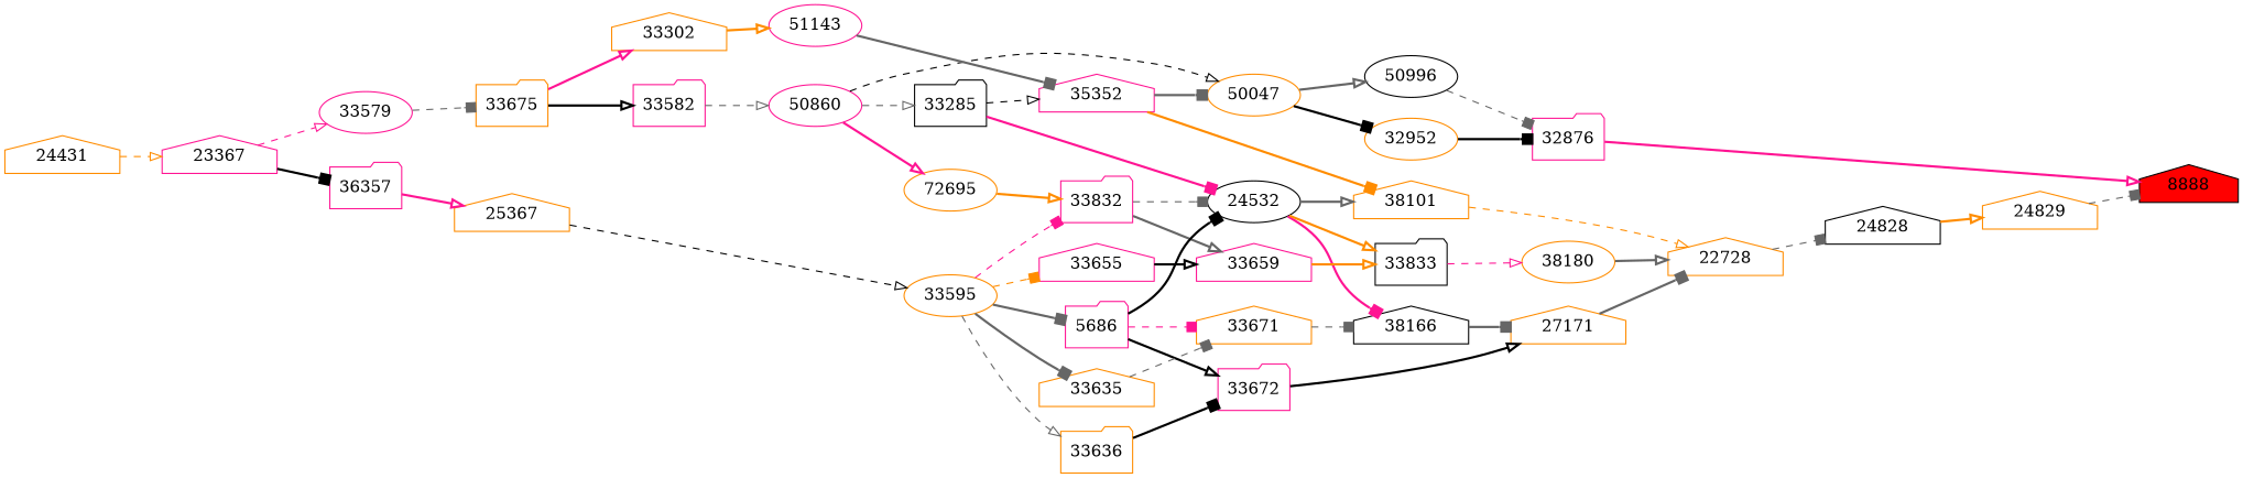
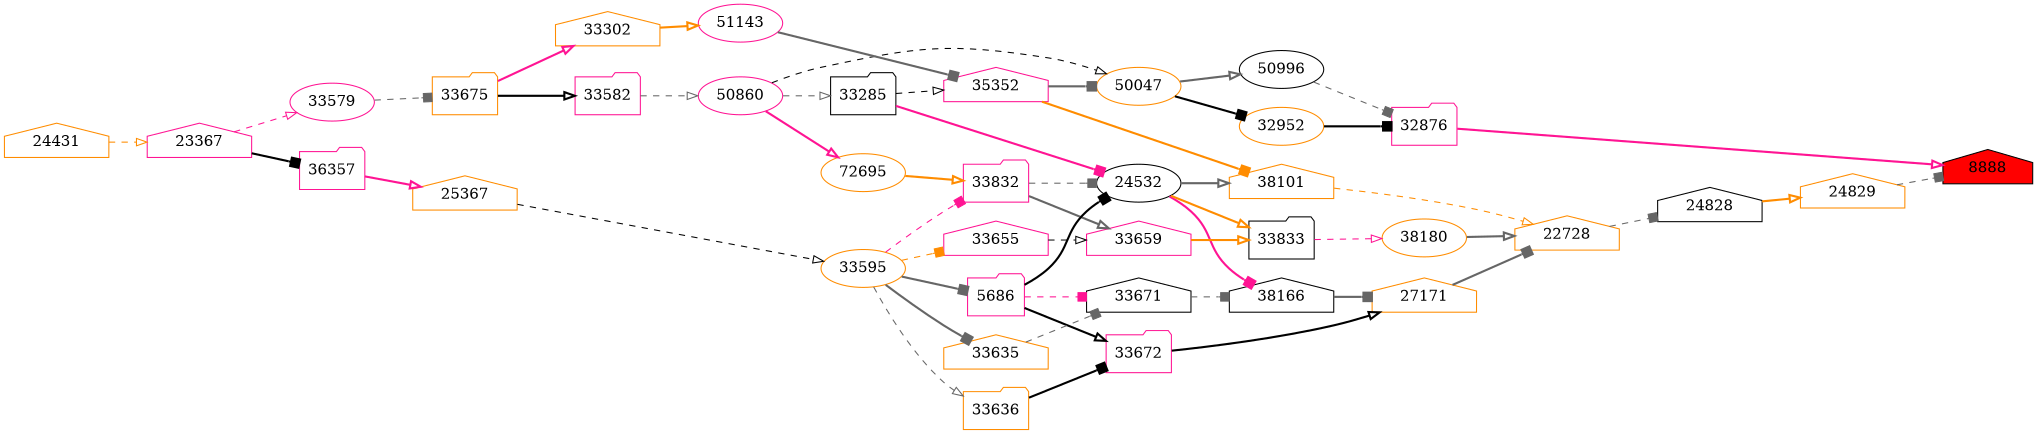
  strict digraph {
    rankdir=LR
    node [color=darkorange shape=house]
    edge [arrowhead=onormal color=gray40 style=bold]
    n1 [color=black fillcolor=red label=8888 style=filled]
    n2 [label=24829]
    n3 [color=deeppink label=32876 shape=folder]
    n4 [color=black label=24828]
    n5 [color=black label=50996 shape=ellipse]
    n6 [label=32952 shape=ellipse]
    n7 [label=22728]
    n8 [label=50047 shape=ellipse]
    n9 [label=27171]
    n10 [label=38101]
    n11 [label=38180 shape=ellipse]
    n12 [color=deeppink label=35352]
    n13 [color=deeppink label=50860 shape=ellipse]
    n14 [color=black label=33285 shape=folder]
    n15 [label=72695 shape=ellipse]
    n16 [color=black label=24532 shape=ellipse]
    n17 [color=deeppink label=33832 shape=folder]
    n18 [color=deeppink label=33672 shape=folder]
    n19 [color=black label=38166]
    n20 [color=black label=33833 shape=folder]
    n21 [color=deeppink label=51143 shape=ellipse]
    n22 [color=deeppink label=33582 shape=folder]
    n23 [label=33636 shape=folder]
    n24 [color=deeppink label=5686 shape=folder]
-   n25 [label=33671]
+   n25 [color=black label=33671]
    n26 [color=deeppink label=33659]
    n27 [label=33302]
    n28 [label=33675 shape=folder]
    n29 [label=33595 shape=ellipse]
    n30 [label=33635]
    n31 [color=deeppink label=33655]
    n32 [color=deeppink label=33579 shape=ellipse]
    n33 [label=25367]
    n34 [color=deeppink label=23367]
    n35 [color=deeppink label=36357 shape=folder]
    n36 [label=24431]
    n2 -> n1 [arrowhead=box style=dashed]
    n3 -> n1 [color=deeppink]
    n4 -> n2 [color=darkorange]
    n5 -> n3 [arrowhead=box style=dashed]
    n6 -> n3 [arrowhead=box color=black]
    n7 -> n4 [arrowhead=box style=dashed]
    n8 -> n5
    n8 -> n6 [arrowhead=box color=black]
    n9 -> n7 [arrowhead=box]
    n10 -> n7 [color=darkorange style=dashed]
    n11 -> n7
    n12 -> n8 [arrowhead=box]
    n12 -> n10 [arrowhead=box color=darkorange]
    n13 -> n8 [color=black style=dashed]
    n13 -> n14 [style=dashed]
    n13 -> n15 [color=deeppink]
    n14 -> n12 [color=black style=dashed]
    n14 -> n16 [arrowhead=box color=deeppink]
    n15 -> n17 [color=darkorange]
    n16 -> n10
    n16 -> n19 [arrowhead=box color=deeppink]
    n16 -> n20 [color=darkorange]
    n17 -> n16 [arrowhead=box style=dashed]
    n17 -> n26
    n18 -> n9 [color=black]
    n19 -> n9 [arrowhead=box]
    n20 -> n11 [color=deeppink style=dashed]
    n21 -> n12 [arrowhead=box]
    n22 -> n13 [style=dashed]
    n23 -> n18 [arrowhead=box color=black]
    n24 -> n16 [arrowhead=box color=black]
    n24 -> n18 [color=black]
    n24 -> n25 [arrowhead=box color=deeppink style=dashed]
    n25 -> n19 [arrowhead=box style=dashed]
    n26 -> n20 [color=darkorange]
    n27 -> n21 [color=darkorange]
    n28 -> n22 [color=black]
    n28 -> n27 [color=deeppink]
    n29 -> n17 [arrowhead=box color=deeppink style=dashed]
    n29 -> n23 [style=dashed]
    n29 -> n24 [arrowhead=box]
    n29 -> n30 [arrowhead=box]
    n29 -> n31 [arrowhead=box color=darkorange style=dashed]
    n30 -> n25 [arrowhead=box style=dashed]
-   n31 -> n26 [color=black]
+   n31 -> n26 [color=black style=dashed]
    n32 -> n28 [arrowhead=box style=dashed]
    n33 -> n29 [color=black style=dashed]
    n34 -> n32 [color=deeppink style=dashed]
    n34 -> n35 [arrowhead=box color=black]
    n35 -> n33 [color=deeppink]
    n36 -> n34 [color=darkorange style=dashed]
  }
